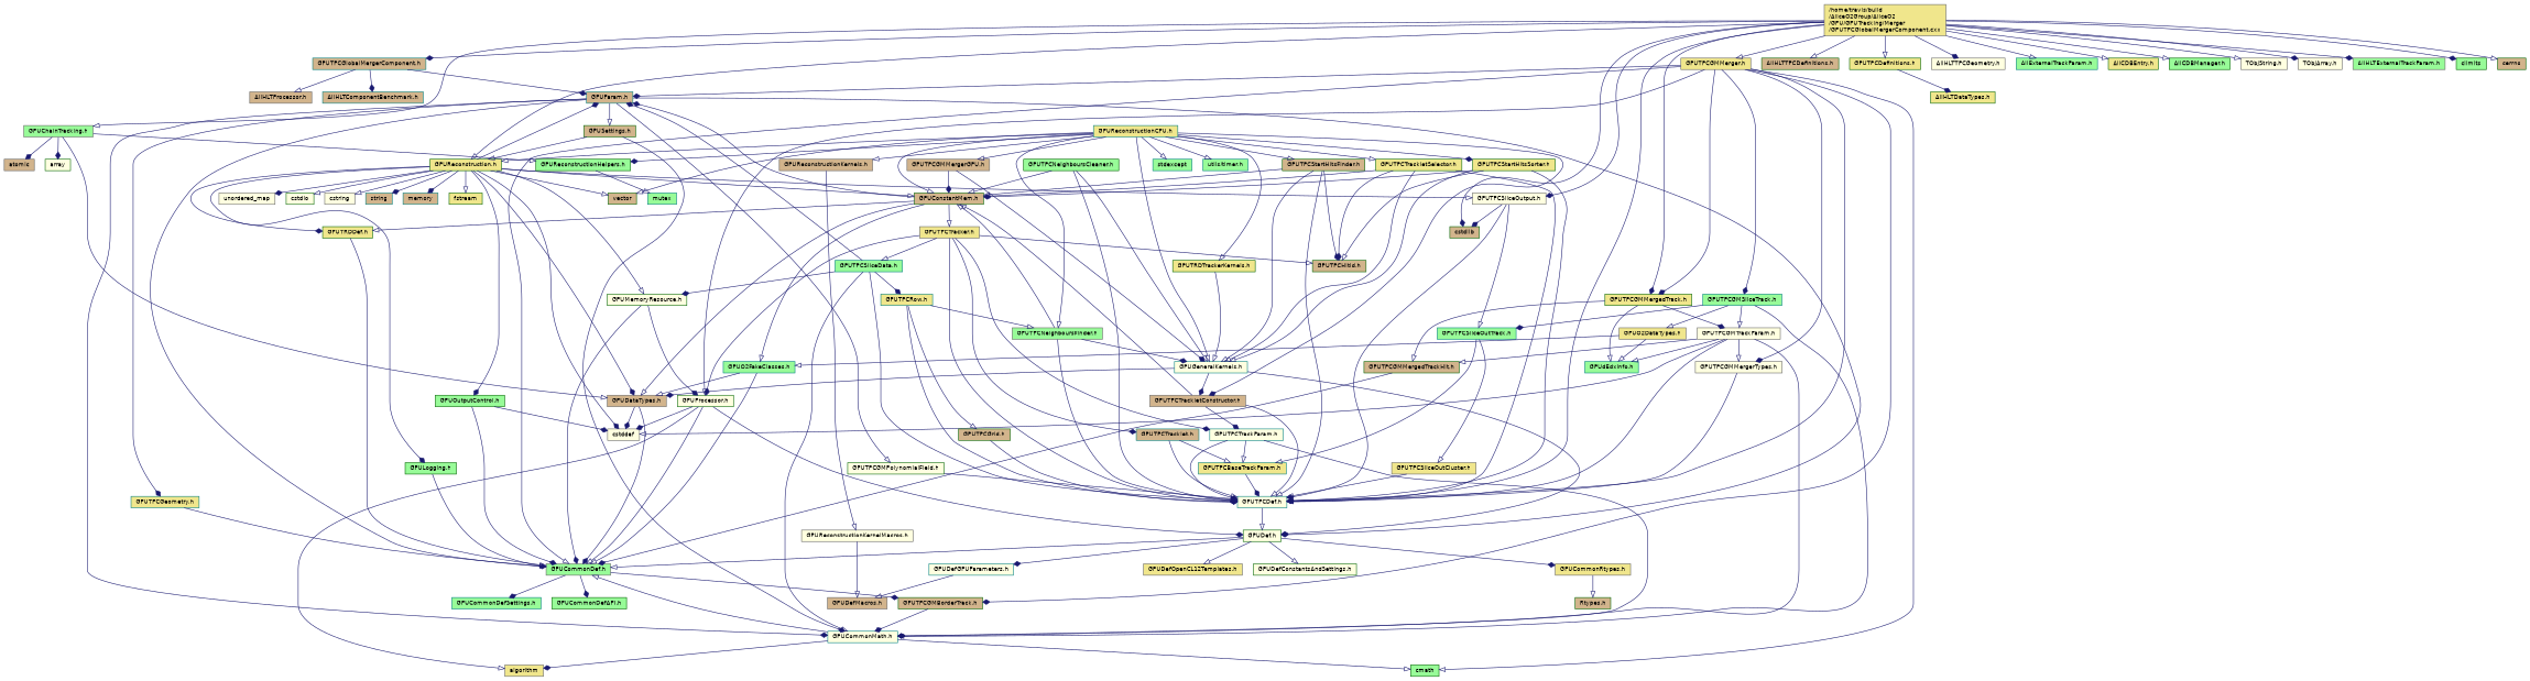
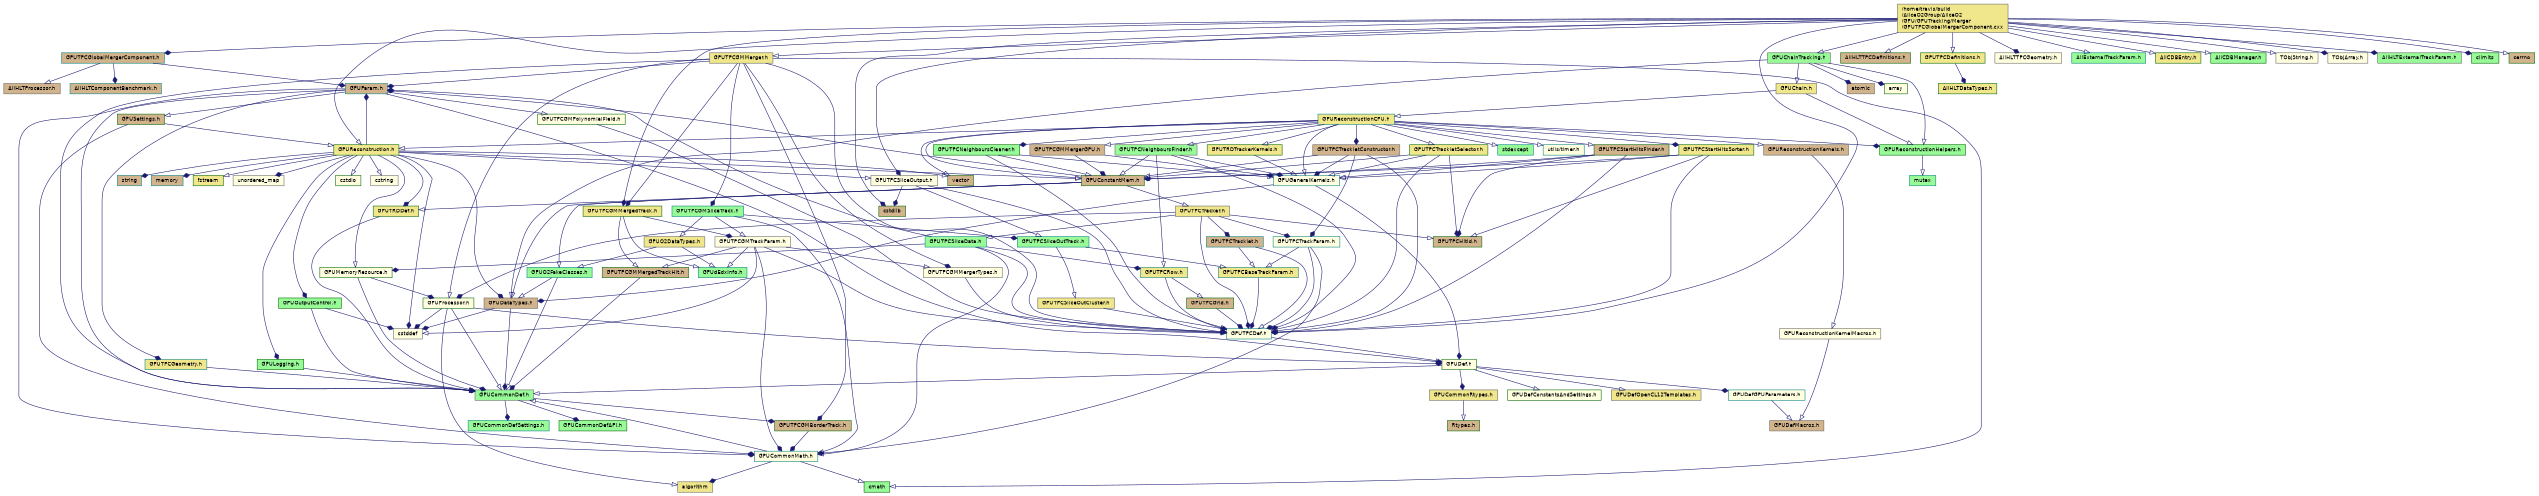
  digraph {
    node [color=darkgreen fillcolor=tan fontname=Helvetica fontsize=10 shape=record style=filled]
    edge [arrowhead=onormal color=midnightblue fontname=Helvetica fontsize=10 labelfontname=Helvetica labelfontsize=10 style=solid]
    n1 [color=gray40 fillcolor=khaki fontcolor=black height=0.2 label="/home/travis/build\l/AliceO2Group/AliceO2\l/GPU/GPUTracking/Merger\l/GPUTPCGlobalMergerComponent.cxx" width=0.4]
    n2 [color=teal height=0.2 label="GPUTPCGlobalMergerComponent.h" width=0.4]
    n3 [color=teal fillcolor=lightyellow height=0.2 label="GPUTPCDef.h" width=0.4]
    n4 [fillcolor=khaki height=0.2 label="GPUReconstruction.h" width=0.4]
    n5 [color=gray40 fillcolor=lightyellow height=0.2 label="GPUTPCSliceOutput.h" width=0.4]
    n6 [height=0.2 label=cstdlib width=0.4]
    n7 [color=gray40 fillcolor=palegreen height=0.2 label="GPUChainTracking.h" width=0.4]
    n8 [color=gray40 fillcolor=khaki height=0.2 label="GPUTPCGMMerger.h" width=0.4]
    n9 [fillcolor=khaki height=0.2 label="GPUTPCGMMergedTrack.h" width=0.4]
    n10 [height=0.2 label="AliHLTTPCDefinitions.h" width=0.4]
    n11 [fillcolor=khaki height=0.2 label="GPUTPCDefinitions.h" width=0.4]
    n12 [color=gray40 fillcolor=lightyellow height=0.2 label="AliHLTTPCGeometry.h" width=0.4]
    n13 [color=teal fillcolor=palegreen height=0.2 label="AliExternalTrackParam.h" width=0.4]
    n14 [fillcolor=khaki height=0.2 label="AliCDBEntry.h" width=0.4]
    n15 [fillcolor=palegreen height=0.2 label="AliCDBManager.h" width=0.4]
    n16 [color=gray40 fillcolor=lightyellow height=0.2 label="TObjString.h" width=0.4]
    n17 [color=gray40 fillcolor=lightyellow height=0.2 label="TObjArray.h" width=0.4]
    n18 [color=gray40 fillcolor=palegreen height=0.2 label="AliHLTExternalTrackParam.h" width=0.4]
    n19 [fillcolor=palegreen height=0.2 label=climits width=0.4]
    n20 [height=0.2 label=cerrno width=0.4]
    n21 [color=gray40 height=0.2 label="AliHLTProcessor.h" width=0.4]
    n22 [color=teal height=0.2 label="AliHLTComponentBenchmark.h" width=0.4]
    n23 [color=teal height=0.2 label="GPUParam.h" width=0.4]
    n24 [fillcolor=lightyellow height=0.2 label="GPUDef.h" width=0.4]
    n25 [color=gray40 fillcolor=lightyellow height=0.2 label=cstddef width=0.4]
    n26 [fillcolor=lightyellow height=0.2 label=cstdio width=0.4]
    n27 [color=gray40 fillcolor=lightyellow height=0.2 label=cstring width=0.4]
    n28 [color=teal height=0.2 label=string width=0.4]
    n29 [color=teal height=0.2 label=memory width=0.4]
    n30 [fillcolor=khaki height=0.2 label=fstream width=0.4]
    n31 [height=0.2 label=vector width=0.4]
    n32 [color=gray40 fillcolor=lightyellow height=0.2 label=unordered_map width=0.4]
    n33 [fillcolor=khaki height=0.2 label="GPUTRDDef.h" width=0.4]
    n34 [fillcolor=palegreen height=0.2 label="GPUOutputControl.h" width=0.4]
    n35 [fillcolor=lightyellow height=0.2 label="GPUMemoryResource.h" width=0.4]
    n36 [height=0.2 label="GPUConstantMem.h" width=0.4]
    n37 [color=gray40 height=0.2 label="GPUDataTypes.h" width=0.4]
    n38 [fillcolor=palegreen height=0.2 label="GPULogging.h" width=0.4]
    n39 [color=teal fillcolor=palegreen height=0.2 label="GPUTPCSliceOutTrack.h" width=0.4]
+   n40 [color=gray40 fillcolor=khaki height=0.2 label="GPUChain.h" width=0.4]
    n41 [fillcolor=palegreen height=0.2 label="GPUReconstructionHelpers.h" width=0.4]
    n42 [color=gray40 height=0.2 label=atomic width=0.4]
    n43 [fillcolor=lightyellow height=0.2 label=array width=0.4]
    n44 [color=gray40 fillcolor=palegreen height=0.2 label="GPUCommonDef.h" width=0.4]
    n45 [fillcolor=palegreen height=0.2 label=cmath width=0.4]
    n46 [fillcolor=lightyellow height=0.2 label="GPUProcessor.h" width=0.4]
    n47 [height=0.2 label="GPUTPCGMBorderTrack.h" width=0.4]
    n48 [color=gray40 fillcolor=lightyellow height=0.2 label="GPUTPCGMMergerTypes.h" width=0.4]
    n49 [color=teal fillcolor=palegreen height=0.2 label="GPUTPCGMSliceTrack.h" width=0.4]
    n50 [color=gray40 fillcolor=lightyellow height=0.2 label="GPUTPCGMTrackParam.h" width=0.4]
    n51 [height=0.2 label="GPUTPCGMMergedTrackHit.h" width=0.4]
    n52 [color=teal fillcolor=palegreen height=0.2 label="GPUdEdxInfo.h" width=0.4]
    n53 [fillcolor=khaki height=0.2 label="AliHLTDataTypes.h" width=0.4]
    n54 [color=teal fillcolor=lightyellow height=0.2 label="GPUCommonMath.h" width=0.4]
    n55 [height=0.2 label="GPUSettings.h" width=0.4]
    n56 [color=teal fillcolor=khaki height=0.2 label="GPUTPCGeometry.h" width=0.4]
    n57 [fillcolor=lightyellow height=0.2 label="GPUTPCGMPolynomialField.h" width=0.4]
    n58 [color=teal fillcolor=palegreen height=0.2 label="GPUCommonDefSettings.h" width=0.4]
    n59 [fillcolor=palegreen height=0.2 label="GPUCommonDefAPI.h" width=0.4]
    n60 [color=gray40 fillcolor=khaki height=0.2 label=algorithm width=0.4]
    n61 [fillcolor=lightyellow height=0.2 label="GPUDefConstantsAndSettings.h" width=0.4]
    n62 [color=teal fillcolor=lightyellow height=0.2 label="GPUDefGPUParameters.h" width=0.4]
    n63 [color=gray40 fillcolor=khaki height=0.2 label="GPUDefOpenCL12Templates.h" width=0.4]
    n64 [color=gray40 fillcolor=khaki height=0.2 label="GPUCommonRtypes.h" width=0.4]
    n65 [color=gray40 height=0.2 label="GPUDefMacros.h" width=0.4]
    n66 [height=0.2 label="Rtypes.h" width=0.4]
    n67 [color=gray40 fillcolor=khaki height=0.2 label="GPUTPCTracker.h" width=0.4]
    n68 [color=teal fillcolor=palegreen height=0.2 label="GPUO2FakeClasses.h" width=0.4]
    n69 [height=0.2 label="GPUTPCHitId.h" width=0.4]
    n70 [color=teal fillcolor=palegreen height=0.2 label="GPUTPCSliceData.h" width=0.4]
    n71 [color=teal fillcolor=lightyellow height=0.2 label="GPUTPCTrackParam.h" width=0.4]
    n72 [color=teal height=0.2 label="GPUTPCTracklet.h" width=0.4]
    n73 [color=teal fillcolor=khaki height=0.2 label="GPUTPCRow.h" width=0.4]
    n74 [color=teal fillcolor=khaki height=0.2 label="GPUTPCBaseTrackParam.h" width=0.4]
    n75 [height=0.2 label="GPUTPCGrid.h" width=0.4]
    n76 [color=gray40 fillcolor=khaki height=0.2 label="GPUTPCSliceOutCluster.h" width=0.4]
    n77 [color=teal fillcolor=khaki height=0.2 label="GPUReconstructionCPU.h" width=0.4]
    n78 [color=teal fillcolor=palegreen height=0.2 label=mutex width=0.4]
    n79 [color=teal fillcolor=palegreen height=0.2 label=stdexcept width=0.4]
-   n80 [color=teal fillcolor=palegreen height=0.2 label="utils/timer.h" width=0.4]
+   n80 [color=teal fillcolor=lightyellow height=0.2 label="utils/timer.h" width=0.4]
    n81 [color=teal fillcolor=lightyellow height=0.2 label="GPUGeneralKernels.h" width=0.4]
    n82 [color=gray40 fillcolor=palegreen height=0.2 label="GPUTPCNeighboursFinder.h" width=0.4]
    n83 [fillcolor=palegreen height=0.2 label="GPUTPCNeighboursCleaner.h" width=0.4]
    n84 [height=0.2 label="GPUTPCStartHitsFinder.h" width=0.4]
    n85 [fillcolor=khaki height=0.2 label="GPUTPCStartHitsSorter.h" width=0.4]
    n86 [color=gray40 height=0.2 label="GPUTPCTrackletConstructor.h" width=0.4]
    n87 [fillcolor=khaki height=0.2 label="GPUTPCTrackletSelector.h" width=0.4]
    n88 [color=gray40 height=0.2 label="GPUTPCGMMergerGPU.h" width=0.4]
    n89 [fillcolor=khaki height=0.2 label="GPUTRDTrackerKernels.h" width=0.4]
    n90 [color=gray40 height=0.2 label="GPUReconstructionKernels.h" width=0.4]
    n91 [color=gray40 fillcolor=lightyellow height=0.2 label="GPUReconstructionKernelMacros.h" width=0.4]
    n92 [color=gray40 fillcolor=khaki height=0.2 label="GPUO2DataTypes.h" width=0.4]
    n1 -> n2 [arrowhead=diamond]
    n1 -> n3 [arrowhead=diamond]
    n1 -> n4
    n1 -> n5 [arrowhead=diamond]
    n1 -> n6 [arrowhead=diamond]
    n1 -> n7
    n1 -> n8
    n1 -> n9 [arrowhead=diamond]
    n1 -> n10
    n1 -> n11
    n1 -> n12 [arrowhead=diamond]
    n1 -> n13
    n1 -> n14
    n1 -> n15
    n1 -> n16
    n1 -> n17 [arrowhead=diamond]
    n1 -> n18 [arrowhead=diamond]
    n1 -> n19 [arrowhead=diamond]
    n1 -> n20
    n2 -> n21
    n2 -> n22 [arrowhead=diamond]
    n2 -> n23 [arrowhead=diamond]
    n3 -> n24
    n4 -> n5
    n4 -> n23 [arrowhead=diamond]
    n4 -> n25 [arrowhead=diamond]
    n4 -> n26
    n4 -> n27
    n4 -> n28 [arrowhead=diamond]
    n4 -> n29 [arrowhead=diamond]
    n4 -> n30
    n4 -> n31
    n4 -> n32 [arrowhead=diamond]
    n4 -> n33 [arrowhead=diamond]
    n4 -> n34 [arrowhead=diamond]
    n4 -> n35
    n4 -> n36
    n4 -> n37 [arrowhead=diamond]
    n4 -> n38 [arrowhead=diamond]
    n5 -> n3 [arrowhead=diamond]
    n5 -> n6 [arrowhead=diamond]
    n5 -> n39
    n7 -> n37
+   n7 -> n40
    n7 -> n41
    n7 -> n42 [arrowhead=diamond]
    n7 -> n43 [arrowhead=diamond]
    n8 -> n3
    n8 -> n9 [arrowhead=diamond]
    n8 -> n23 [arrowhead=diamond]
    n8 -> n44
    n8 -> n45
    n8 -> n46
    n8 -> n47 [arrowhead=diamond]
    n8 -> n48 [arrowhead=diamond]
    n8 -> n49 [arrowhead=diamond]
    n9 -> n50 [arrowhead=diamond]
    n9 -> n51
    n9 -> n52
    n11 -> n53 [arrowhead=diamond]
    n23 -> n24 [arrowhead=diamond]
    n23 -> n44 [arrowhead=diamond]
    n23 -> n54 [arrowhead=diamond]
    n23 -> n55
    n23 -> n56 [arrowhead=diamond]
    n23 -> n57
    n24 -> n44
    n24 -> n61
    n24 -> n62 [arrowhead=diamond]
    n24 -> n63
    n24 -> n64 [arrowhead=diamond]
    n33 -> n44
    n34 -> n25 [arrowhead=diamond]
    n34 -> n44 [arrowhead=diamond]
    n35 -> n44 [arrowhead=diamond]
    n35 -> n46 [arrowhead=diamond]
    n36 -> n23 [arrowhead=diamond]
    n36 -> n33
    n36 -> n37
    n36 -> n67
    n36 -> n68
    n37 -> n25 [arrowhead=diamond]
    n37 -> n44 [arrowhead=diamond]
    n38 -> n44
    n39 -> n74
    n39 -> n76
+   n40 -> n41
+   n40 -> n77
    n41 -> n78
    n44 -> n47 [arrowhead=diamond]
    n44 -> n58 [arrowhead=diamond]
    n44 -> n59 [arrowhead=diamond]
    n46 -> n24 [arrowhead=diamond]
    n46 -> n25 [arrowhead=diamond]
    n46 -> n44
    n46 -> n60
    n47 -> n54 [arrowhead=diamond]
    n48 -> n3
    n49 -> n39 [arrowhead=diamond]
    n49 -> n50
    n49 -> n54
    n49 -> n92
    n50 -> n3
    n50 -> n25
    n50 -> n48
    n50 -> n51
    n50 -> n52
    n50 -> n54 [arrowhead=diamond]
    n51 -> n44 [arrowhead=diamond]
    n54 -> n44
    n54 -> n45
    n54 -> n60 [arrowhead=diamond]
    n55 -> n4
    n55 -> n54 [arrowhead=diamond]
    n56 -> n44
    n57 -> n3
    n62 -> n65
    n64 -> n66
    n67 -> n3 [arrowhead=diamond]
    n67 -> n46 [arrowhead=diamond]
    n67 -> n69
    n67 -> n70
    n67 -> n71 [arrowhead=diamond]
    n67 -> n72 [arrowhead=diamond]
    n68 -> n37
    n68 -> n44
    n70 -> n3
    n70 -> n23 [arrowhead=diamond]
    n70 -> n35 [arrowhead=diamond]
    n70 -> n54
    n70 -> n73 [arrowhead=diamond]
    n71 -> n3 [arrowhead=diamond]
    n71 -> n54 [arrowhead=diamond]
    n71 -> n74
    n72 -> n3
    n72 -> n74
    n73 -> n3 [arrowhead=diamond]
    n73 -> n75
    n74 -> n3 [arrowhead=diamond]
    n75 -> n3 [arrowhead=diamond]
    n76 -> n3
    n77 -> n4
    n77 -> n31
    n77 -> n36
    n77 -> n41 [arrowhead=diamond]
    n77 -> n79
    n77 -> n80
    n77 -> n81
    n77 -> n82
+   n77 -> n83 [arrowhead=diamond]
    n77 -> n84
    n77 -> n85 [arrowhead=diamond]
    n77 -> n86 [arrowhead=diamond]
    n77 -> n87
    n77 -> n88
    n77 -> n89
    n77 -> n90
    n81 -> n24 [arrowhead=diamond]
    n81 -> n37 [arrowhead=diamond]
    n82 -> n3 [arrowhead=diamond]
    n82 -> n36
-   n73 -> n82
+   n82 -> n73
    n82 -> n81 [arrowhead=diamond]
    n83 -> n3
    n83 -> n36
    n83 -> n81
    n84 -> n3
    n84 -> n36
    n84 -> n69 [arrowhead=diamond]
    n84 -> n81
    n85 -> n3 [arrowhead=diamond]
    n85 -> n36 [arrowhead=diamond]
    n85 -> n69
    n85 -> n81
    n86 -> n3
    n86 -> n36
    n86 -> n71 [arrowhead=diamond]
-   n81 -> n86 [arrowhead=diamond]
+   n86 -> n81 [arrowhead=diamond]
    n87 -> n3
    n87 -> n36
    n87 -> n69 [arrowhead=diamond]
    n87 -> n81
    n88 -> n36 [arrowhead=diamond]
    n88 -> n81 [arrowhead=diamond]
    n89 -> n81
    n90 -> n91
    n91 -> n65
    n92 -> n52
    n92 -> n68
  }
